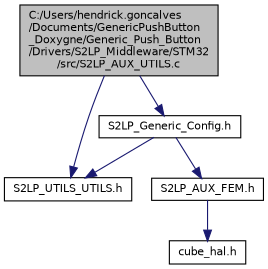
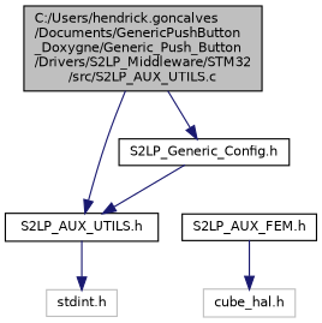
  digraph {
    node [color=black fillcolor=white fontname=Helvetica fontsize=10 shape=record style=filled]
    edge [color=midnightblue fontname=Helvetica fontsize=10 labelfontname=Helvetica labelfontsize=10 style=solid]
    n1 [fillcolor=grey75 fontcolor=black height=0.2 label="C:/Users/hendrick.goncalves\l/Documents/GenericPushButton\l_Doxygne/Generic_Push_Button\l/Drivers/S2LP_Middleware/STM32\l/src/S2LP_AUX_UTILS.c" width=0.4]
    n2 [height=0.2 label="S2LP_Generic_Config.h" width=0.4]
-   n3 [height=0.2 label="S2LP_UTILS_UTILS.h" width=0.4]
+   n3 [height=0.2 label="S2LP_AUX_UTILS.h" width=0.4]
    n4 [height=0.2 label="S2LP_AUX_FEM.h" width=0.4]
-   n6 [height=0.2 label="cube_hal.h" width=0.4]
+   n5 [color=grey75 height=0.2 label="stdint.h" width=0.4]
+   n6 [color=grey75 height=0.2 label="cube_hal.h" width=0.4]
    n1 -> n2
    n1 -> n3
    n2 -> n3
-   n2 -> n4
+   n3 -> n5
    n4 -> n6
  }
